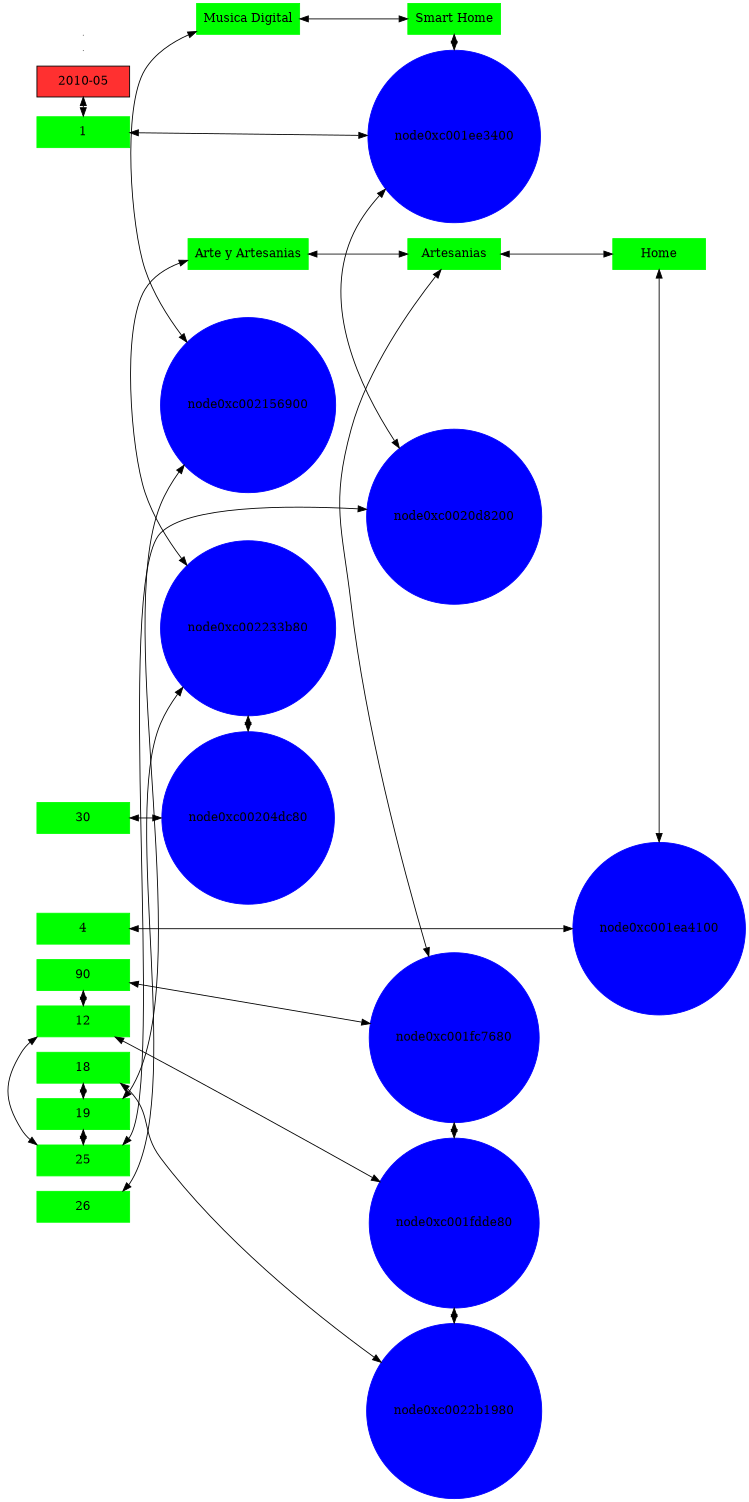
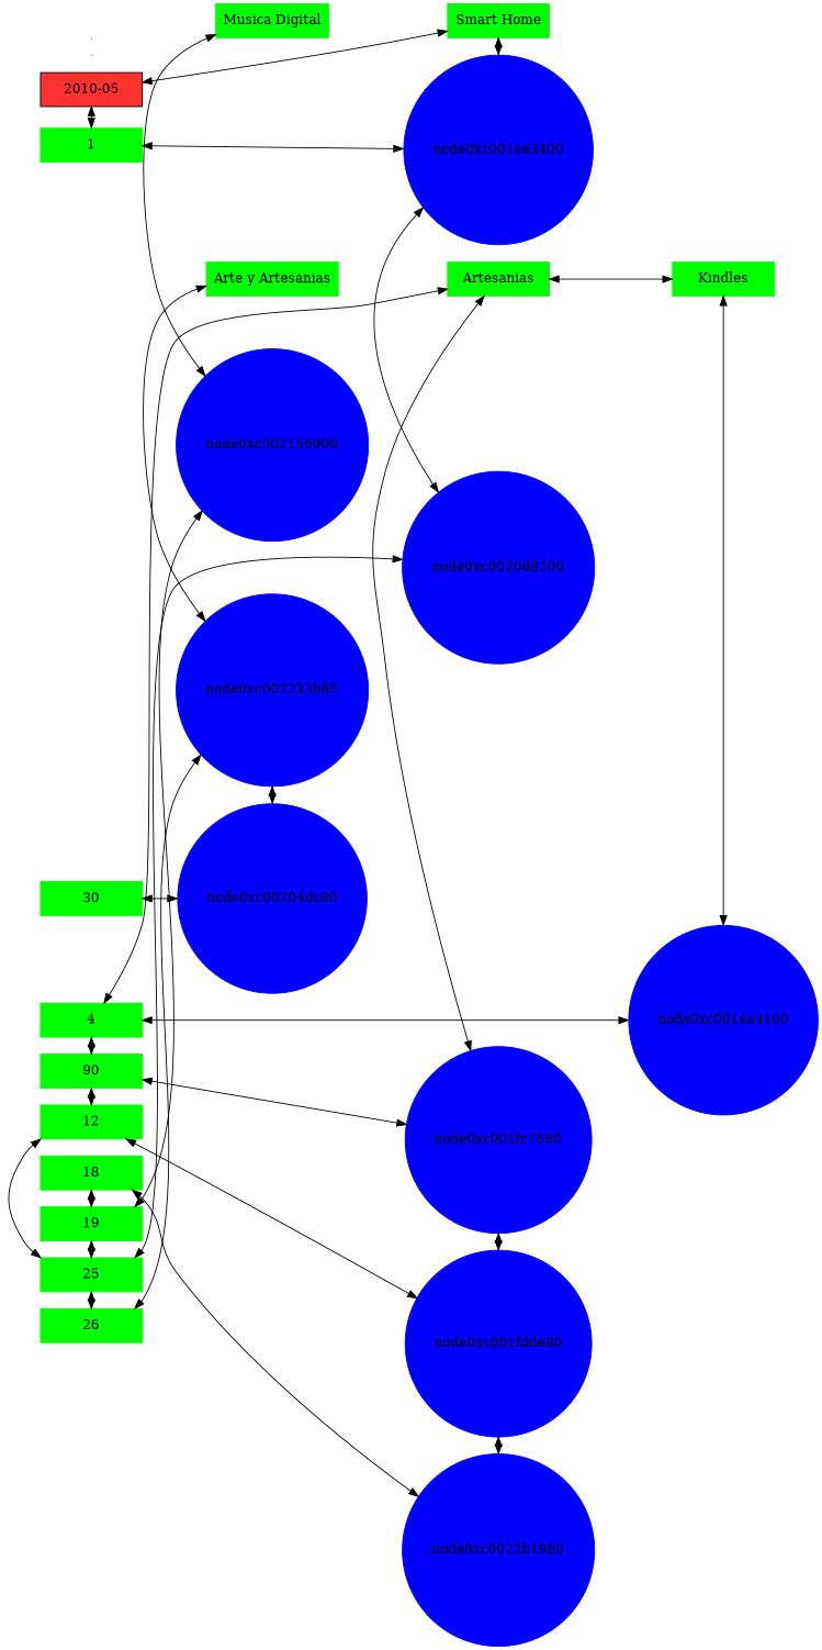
  digraph {
    rankdir=LR
    node [group=1 shape=box style=filled color=green]
    edge [dir=both]
    n1 [fillcolor=firebrick1 label="2010-05" width=1.5 color=""]
    n2 [label=1 width=1.5]
    n3 [group=4 label=4 width=1.5]
    n4 [group=10 label=90 width=1.5]
    n5 [group=12 label=12 width=1.5]
    n6 [group=18 label=18 width=1.5]
    n7 [group=19 label=19 width=1.5]
    n8 [group=25 label=25 width=1.5]
    n9 [group=26 label=26 width=1.5]
    n10 [group=30 label=30 width=1.5]
    n11 [label="Arte y Artesanias" width=1.5]
    node0xc002233b80 [color=blue group=26 shape=circle width=0.5]
    node0xc00204dc80 [color=blue group=30 shape=circle width=0.5]
    n14 [label=Artesanias width=1.5]
    node0xc001fc7680 [color=blue group=10 shape=circle width=0.5]
    node0xc001fdde80 [color=blue group=12 shape=circle width=0.5]
    node0xc0022b1980 [color=blue group=18 shape=circle width=0.5]
-   n18 [label=Home width=1.5]
+   n18 [label=Kindles width=1.5]
    node0xc001ea4100 [color=blue group=4 shape=circle width=0.5]
    n20 [label="Musica Digital" width=1.5]
    node0xc002156900 [color=blue group=19 shape=circle width=0.5]
    n22 [label="Smart Home" width=1.5]
    node0xc001ee3400 [color=blue shape=circle width=0.5]
    node0xc0020d8200 [color=blue group=25 shape=circle width=0.5]
    e0 [shape=point width=0 group="" style="" color=""]
    e1 [shape=point width=0 group="" style="" color=""]
    subgraph sub_1 {
      rank=same
      n1
      n2
    }
    subgraph sub_2 {
      rank=same
      n2
      n3
    }
    subgraph sub_3 {
      rank=same
      n3
      n4
    }
    subgraph sub_4 {
      rank=same
      n4
      n5
    }
    subgraph sub_5 {
      rank=same
      n5
      n6
    }
    subgraph sub_6 {
      rank=same
      n6
      n7
    }
    subgraph sub_7 {
      rank=same
      n7
      n8
    }
    subgraph sub_8 {
      rank=same
      n8
      n9
    }
    subgraph sub_9 {
      rank=same
      n9
      n10
    }
    subgraph sub_10 {
      rank=same
      n11
      node0xc002233b80
    }
    subgraph sub_11 {
      rank=same
      node0xc002233b80
      node0xc00204dc80
    }
    subgraph sub_12 {
      rank=same
      n14
      node0xc001fc7680
    }
    subgraph sub_13 {
      rank=same
      node0xc001fc7680
      node0xc001fdde80
    }
    subgraph sub_14 {
      rank=same
      node0xc001fdde80
      node0xc0022b1980
    }
    subgraph sub_15 {
      rank=same
      n18
      node0xc001ea4100
    }
    subgraph sub_16 {
      rank=same
      n20
      node0xc002156900
    }
    subgraph sub_17 {
      rank=same
      n22
      node0xc001ee3400
    }
    subgraph sub_18 {
      rank=same
      node0xc001ee3400
      node0xc0020d8200
    }
    n1 -> n2
    n2 -> node0xc001ee3400
+   n3 -> n4
    n3 -> node0xc001ea4100
    n4 -> n5
    n4 -> node0xc001fc7680
    n5 -> n8
    n5 -> node0xc001fdde80
    n6 -> n7
    n6 -> node0xc0022b1980
    n7 -> n8
    n7 -> node0xc002156900
+   n8 -> n9
    n8 -> node0xc0020d8200
    n9 -> node0xc002233b80
    n10 -> node0xc00204dc80
    n11 -> node0xc002233b80
-   n11 -> n14
+   n3 -> n14
    node0xc002233b80 -> node0xc00204dc80
    n14 -> node0xc001fc7680
    n14 -> n18
    node0xc001fc7680 -> node0xc001fdde80
    node0xc001fdde80 -> node0xc0022b1980
    n18 -> node0xc001ea4100
    n20 -> node0xc002156900
-   n20 -> n22
+   n1 -> n22
    n22 -> node0xc001ee3400
    node0xc001ee3400 -> node0xc0020d8200
  }
